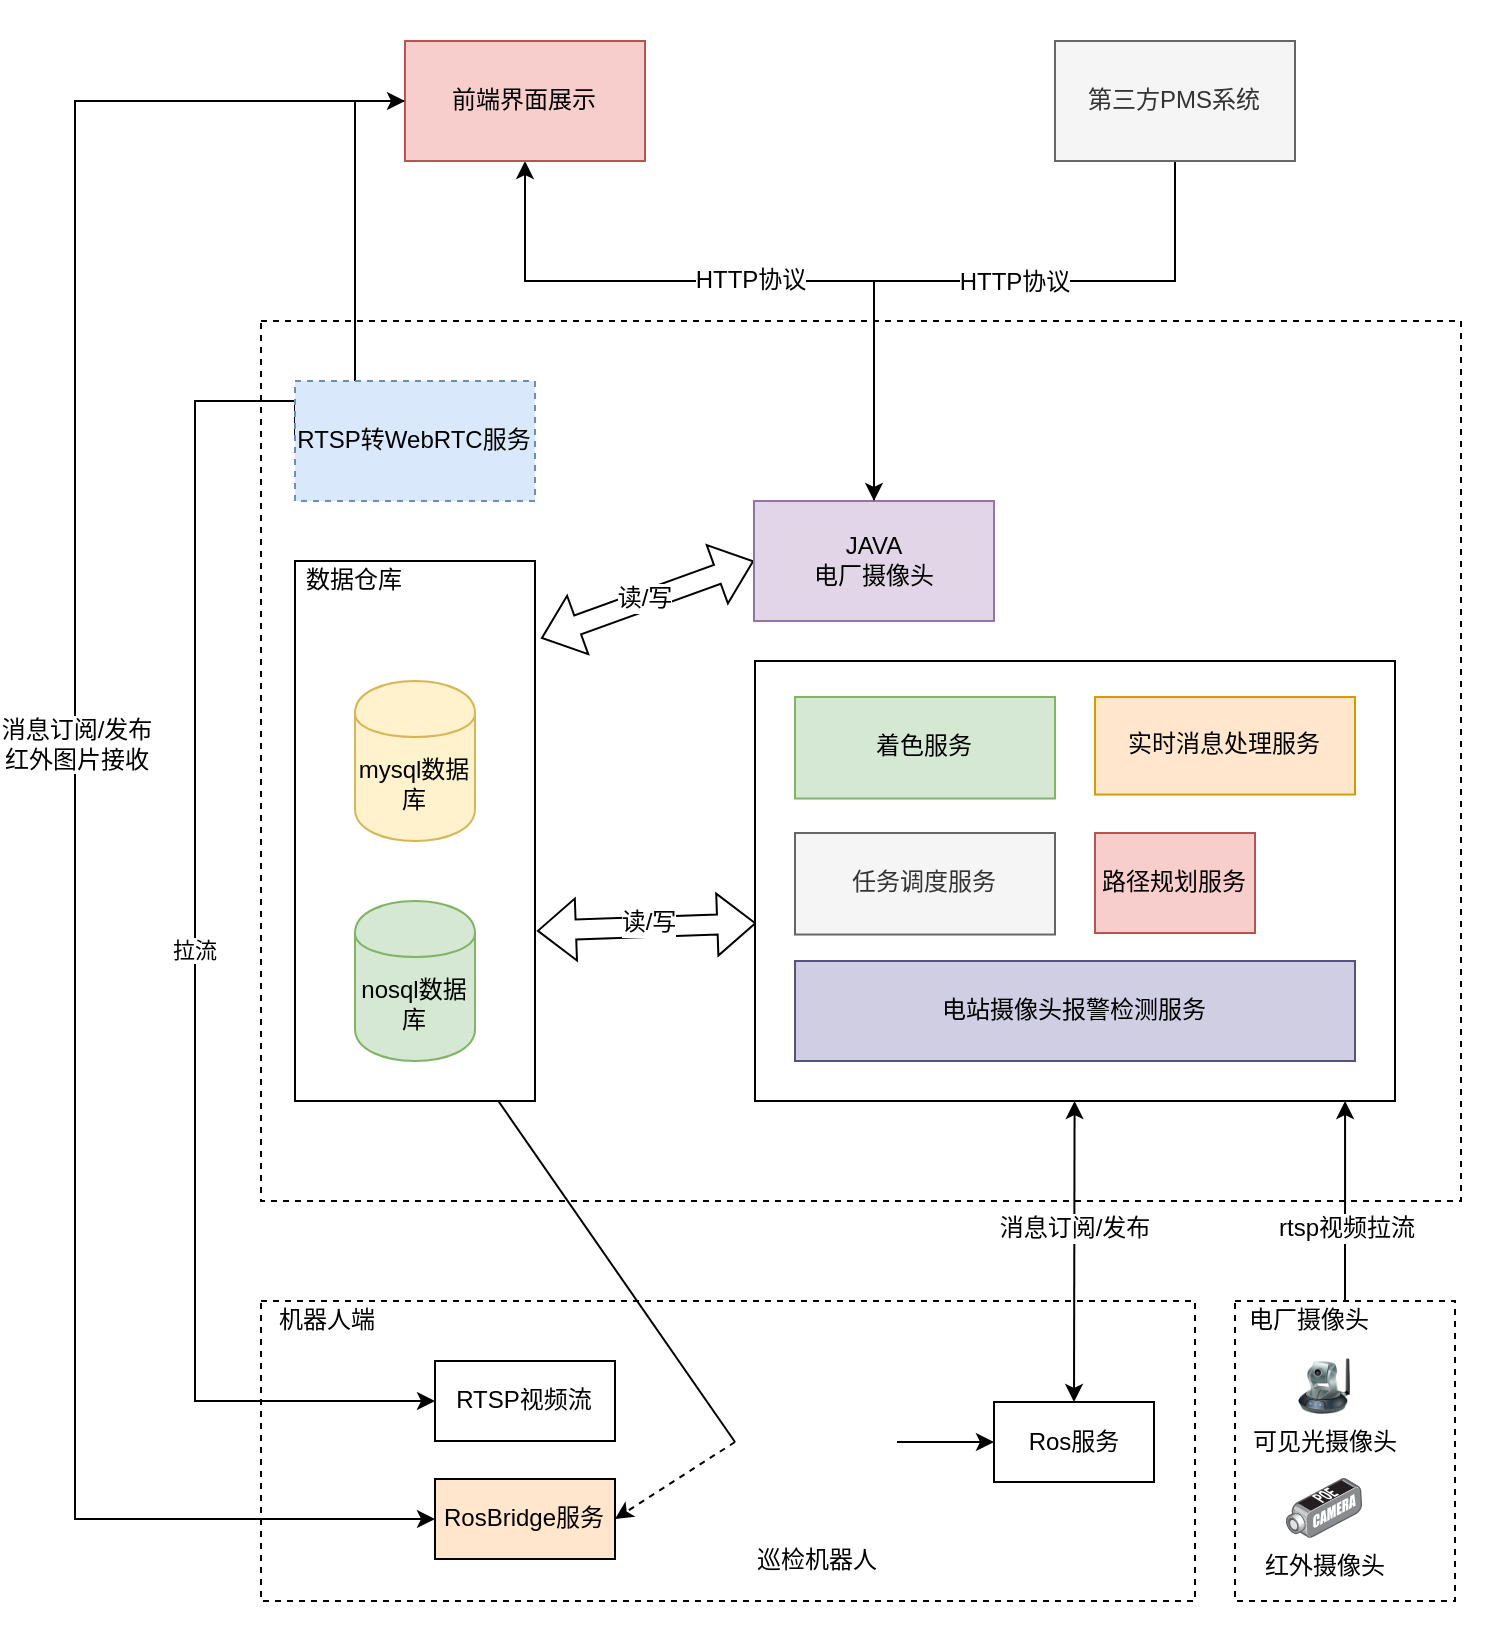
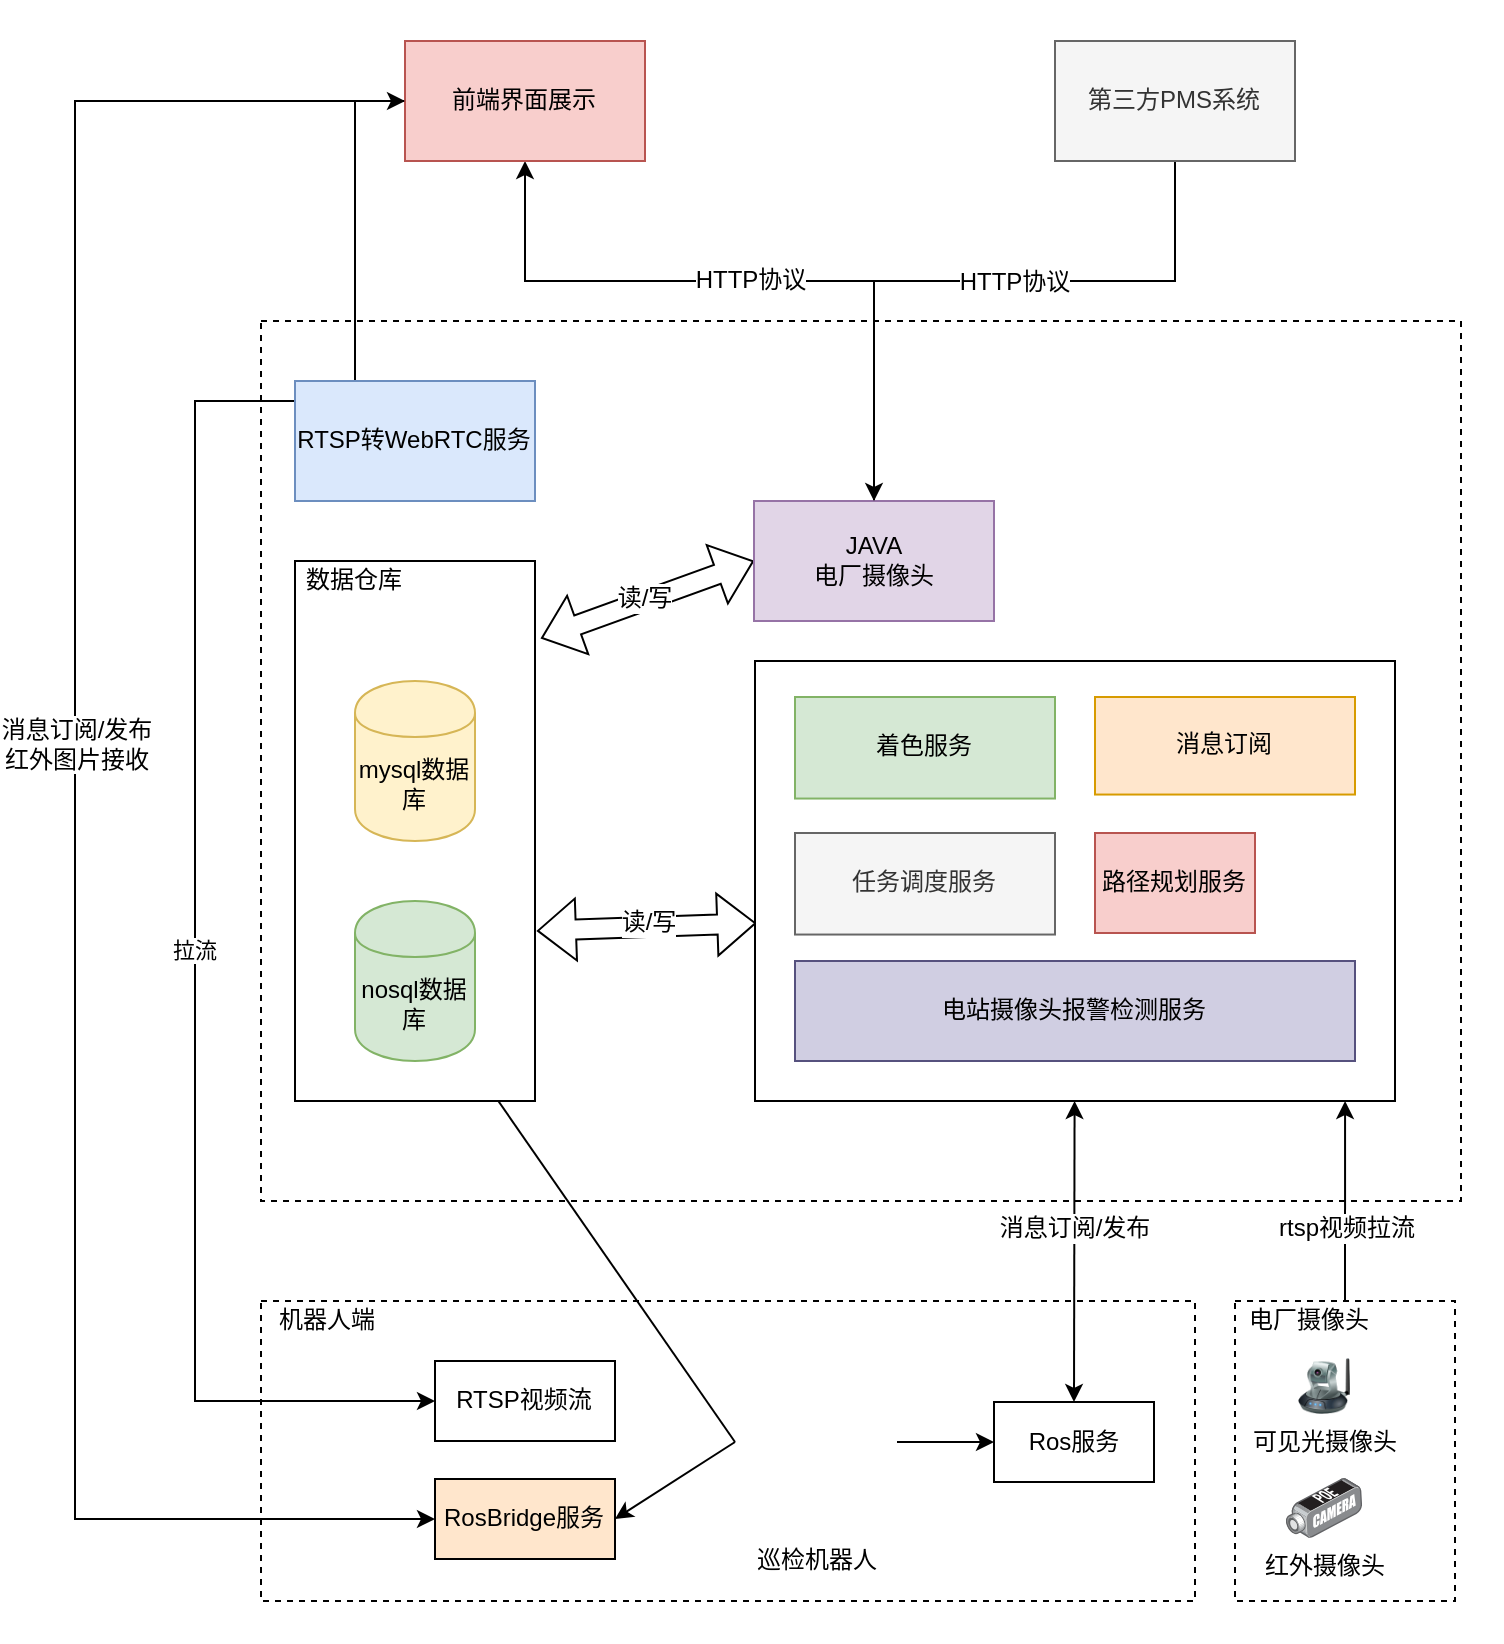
  <mxCell id="0" />
  <mxCell id="1" parent="0" />
  <mxCell id="2" value="" style="rounded=0;whiteSpace=wrap;html=1;fontSize=12;dashed=1;" parent="1" vertex="1"><mxGeometry x="113" y="650" width="467" height="150" as="geometry" /></mxCell>
  <mxCell id="3" value="" style="rounded=0;whiteSpace=wrap;html=1;dashed=1;" parent="1" vertex="1"><mxGeometry x="113" y="160" width="600" height="440" as="geometry" /></mxCell>
- <mxCell id="4" style="edgeStyle=none;rounded=0;orthogonalLoop=1;jettySize=auto;html=1;exitX=0;exitY=0.5;exitDx=0;exitDy=0;entryX=1;entryY=0.5;entryDx=0;entryDy=0;dashed=1;" parent="1" source="7" target="18" edge="1"><mxGeometry relative="1" as="geometry" /></mxCell>
+ <mxCell id="4" style="edgeStyle=none;rounded=0;orthogonalLoop=1;jettySize=auto;html=1;exitX=0;exitY=0.5;exitDx=0;exitDy=0;entryX=1;entryY=0.5;entryDx=0;entryDy=0;" parent="1" source="7" target="18" edge="1"><mxGeometry relative="1" as="geometry" /></mxCell>
  <mxCell id="5" style="edgeStyle=none;rounded=0;orthogonalLoop=1;jettySize=auto;html=1;exitX=1;exitY=0.5;exitDx=0;exitDy=0;entryX=0;entryY=0.5;entryDx=0;entryDy=0;" parent="1" source="7" target="17" edge="1"><mxGeometry relative="1" as="geometry" /></mxCell>
  <mxCell id="6" style="edgeStyle=none;rounded=0;orthogonalLoop=1;jettySize=auto;html=1;exitX=0;exitY=0.5;exitDx=0;exitDy=0;startArrow=none;strokeColor=#000000;fillColor=none;startFill=0;" parent="1" source="7" target="31" edge="1"><mxGeometry relative="1" as="geometry" /></mxCell>
  <mxCell id="7" value="&lt;font style=&quot;font-size: 12px&quot;&gt;巡检机器人&lt;/font&gt;" style="shape=image;html=1;verticalAlign=top;verticalLabelPosition=bottom;labelBackgroundColor=#ffffff;imageAspect=0;aspect=fixed;image=https://cdn3.iconfinder.com/data/icons/technology-1-1/512/technology-machine-electronic-device-05-128.png;fontSize=18;" parent="1" vertex="1"><mxGeometry x="350" y="680" width="81" height="81" as="geometry" /></mxCell>
  <mxCell id="8" value="HTTP协议" style="edgeStyle=orthogonalEdgeStyle;rounded=0;orthogonalLoop=1;jettySize=auto;html=1;exitX=0.5;exitY=0;exitDx=0;exitDy=0;fontSize=12;" parent="1" source="11" target="14" edge="1"><mxGeometry relative="1" as="geometry"><Array as="points"><mxPoint x="419" y="140" /><mxPoint x="245" y="140" /></Array></mxGeometry></mxCell>
  <mxCell id="9" style="edgeStyle=none;shape=flexArrow;rounded=0;orthogonalLoop=1;jettySize=auto;html=1;exitX=0;exitY=0.5;exitDx=0;exitDy=0;entryX=1.025;entryY=0.143;entryDx=0;entryDy=0;entryPerimeter=0;startArrow=block;" parent="1" source="11" target="29" edge="1"><mxGeometry relative="1" as="geometry" /></mxCell>
  <mxCell id="10" value="读/写" style="text;html=1;align=center;verticalAlign=middle;resizable=0;points=[];labelBackgroundColor=#ffffff;" parent="9" vertex="1" connectable="0"><mxGeometry x="0.019" y="-1" relative="1" as="geometry"><mxPoint as="offset" /></mxGeometry></mxCell>
  <mxCell id="11" value="JAVA&lt;br&gt;电厂摄像头" style="rounded=0;whiteSpace=wrap;html=1;fontSize=12;fillColor=#e1d5e7;strokeColor=#9673a6;" parent="1" vertex="1"><mxGeometry x="359.5" y="250" width="120" height="60" as="geometry" /></mxCell>
  <mxCell id="12" style="edgeStyle=orthogonalEdgeStyle;rounded=0;orthogonalLoop=1;jettySize=auto;html=1;exitX=0;exitY=0.5;exitDx=0;exitDy=0;entryX=0;entryY=0.5;entryDx=0;entryDy=0;" parent="1" source="14" target="18" edge="1"><mxGeometry relative="1" as="geometry"><mxPoint x="100" y="862" as="targetPoint" /><Array as="points"><mxPoint x="20" y="50" /><mxPoint x="20" y="759" /></Array></mxGeometry></mxCell>
  <mxCell id="13" value="消息订阅/发布&lt;br&gt;红外图片接收" style="text;html=1;align=center;verticalAlign=middle;resizable=0;points=[];labelBackgroundColor=#ffffff;" parent="12" vertex="1" connectable="0"><mxGeometry x="-0.077" relative="1" as="geometry"><mxPoint as="offset" /></mxGeometry></mxCell>
  <mxCell id="14" value="前端界面展示" style="rounded=0;whiteSpace=wrap;html=1;fontSize=12;fillColor=#f8cecc;strokeColor=#b85450;" parent="1" vertex="1"><mxGeometry x="185" y="20" width="120" height="60" as="geometry" /></mxCell>
  <mxCell id="15" style="edgeStyle=none;rounded=0;orthogonalLoop=1;jettySize=auto;html=1;exitX=0.5;exitY=0;exitDx=0;exitDy=0;startArrow=classic;startFill=1;" parent="1" source="17" target="21" edge="1"><mxGeometry relative="1" as="geometry" /></mxCell>
  <mxCell id="16" value="消息订阅/发布" style="text;html=1;align=center;verticalAlign=middle;resizable=0;points=[];labelBackgroundColor=#ffffff;" parent="15" vertex="1" connectable="0"><mxGeometry x="0.157" relative="1" as="geometry"><mxPoint as="offset" /></mxGeometry></mxCell>
  <mxCell id="17" value="Ros服务" style="rounded=0;whiteSpace=wrap;html=1;" parent="1" vertex="1"><mxGeometry x="479.5" y="700.5" width="80" height="40" as="geometry" /></mxCell>
  <mxCell id="18" value="RosBridge服务" style="rounded=0;whiteSpace=wrap;html=1;fillColor=#ffe6cc;" parent="1" vertex="1"><mxGeometry x="200" y="739" width="90" height="40" as="geometry" /></mxCell>
  <mxCell id="19" style="rounded=0;orthogonalLoop=1;jettySize=auto;html=1;exitX=0.002;exitY=0.596;exitDx=0;exitDy=0;entryX=1.008;entryY=0.685;entryDx=0;entryDy=0;entryPerimeter=0;strokeColor=#000000;startArrow=block;shape=flexArrow;fillColor=none;exitPerimeter=0;" parent="1" source="21" target="29" edge="1"><mxGeometry relative="1" as="geometry"><mxPoint x="360" y="414.29" as="sourcePoint" /><mxPoint x="250" y="421.71" as="targetPoint" /></mxGeometry></mxCell>
  <mxCell id="20" value="读/写" style="text;html=1;align=center;verticalAlign=middle;resizable=0;points=[];labelBackgroundColor=#ffffff;" parent="19" vertex="1" connectable="0"><mxGeometry x="-0.009" y="-3" relative="1" as="geometry"><mxPoint as="offset" /></mxGeometry></mxCell>
  <mxCell id="21" value="" style="rounded=0;whiteSpace=wrap;html=1;" parent="1" vertex="1"><mxGeometry x="360" y="330" width="320" height="220" as="geometry" /></mxCell>
- <mxCell id="22" value="实时消息处理服务" style="rounded=0;whiteSpace=wrap;html=1;fontSize=12;fillColor=#ffe6cc;strokeColor=#d79b00;" parent="1" vertex="1"><mxGeometry x="530" y="348" width="130" height="48.77" as="geometry" /></mxCell>
+ <mxCell id="22" value="消息订阅" style="rounded=0;whiteSpace=wrap;html=1;fontSize=12;fillColor=#ffe6cc;strokeColor=#d79b00;" parent="1" vertex="1"><mxGeometry x="530" y="348" width="130" height="48.77" as="geometry" /></mxCell>
  <mxCell id="23" value="路径规划服务" style="rounded=0;whiteSpace=wrap;html=1;fontSize=12;fillColor=#f8cecc;strokeColor=#b85450;" parent="1" vertex="1"><mxGeometry x="530" y="416" width="80" height="50" as="geometry" /></mxCell>
  <mxCell id="24" value="着色服务" style="rounded=0;whiteSpace=wrap;html=1;fontSize=12;fillColor=#d5e8d4;strokeColor=#82b366;" parent="1" vertex="1"><mxGeometry x="380" y="348" width="130" height="50.77" as="geometry" /></mxCell>
  <mxCell id="25" value="任务调度服务" style="rounded=0;whiteSpace=wrap;html=1;fontSize=12;fillColor=#f5f5f5;strokeColor=#666666;fontColor=#333333;" parent="1" vertex="1"><mxGeometry x="380" y="416" width="130" height="50.77" as="geometry" /></mxCell>
  <mxCell id="26" style="edgeStyle=orthogonalEdgeStyle;rounded=0;orthogonalLoop=1;jettySize=auto;html=1;exitX=0.5;exitY=1;exitDx=0;exitDy=0;entryX=0.5;entryY=0;entryDx=0;entryDy=0;" parent="1" source="28" target="11" edge="1"><mxGeometry relative="1" as="geometry"><Array as="points"><mxPoint x="570" y="140" /><mxPoint x="419" y="140" /></Array></mxGeometry></mxCell>
  <mxCell id="27" value="HTTP协议" style="text;html=1;align=center;verticalAlign=middle;resizable=0;points=[];labelBackgroundColor=#ffffff;" parent="26" vertex="1" connectable="0"><mxGeometry x="-0.619" y="-1" relative="1" as="geometry"><mxPoint x="-79.17" y="1" as="offset" /></mxGeometry></mxCell>
  <mxCell id="28" value="第三方PMS系统" style="rounded=0;whiteSpace=wrap;html=1;fillColor=#f5f5f5;strokeColor=#666666;fontColor=#333333;" parent="1" vertex="1"><mxGeometry x="510" y="20" width="120" height="60" as="geometry" /></mxCell>
  <mxCell id="29" value="" style="rounded=0;whiteSpace=wrap;html=1;" parent="1" vertex="1"><mxGeometry x="130" y="280" width="120" height="270" as="geometry" /></mxCell>
  <mxCell id="30" value="mysql数据库" style="shape=cylinder;whiteSpace=wrap;html=1;boundedLbl=1;backgroundOutline=1;fontSize=12;fillColor=#fff2cc;strokeColor=#d6b656;" parent="1" vertex="1"><mxGeometry x="160" y="340" width="60" height="80" as="geometry" /></mxCell>
  <mxCell id="31" value="nosql数据库" style="shape=cylinder;whiteSpace=wrap;html=1;boundedLbl=1;backgroundOutline=1;fontSize=12;fillColor=#d5e8d4;strokeColor=#82b366;" parent="1" vertex="1"><mxGeometry x="160" y="450" width="60" height="80" as="geometry" /></mxCell>
  <mxCell id="32" value="RTSP视频流" style="rounded=0;whiteSpace=wrap;html=1;" parent="1" vertex="1"><mxGeometry x="200" y="680" width="90" height="40" as="geometry" /></mxCell>
  <mxCell id="33" style="edgeStyle=orthogonalEdgeStyle;rounded=0;orthogonalLoop=1;jettySize=auto;html=1;exitX=0.25;exitY=0;exitDx=0;exitDy=0;entryX=0;entryY=0.5;entryDx=0;entryDy=0;startArrow=none;startFill=0;strokeColor=#000000;fillColor=none;" parent="1" source="35" target="14" edge="1"><mxGeometry relative="1" as="geometry" /></mxCell>
  <mxCell id="34" value="拉流" style="edgeStyle=orthogonalEdgeStyle;rounded=0;orthogonalLoop=1;jettySize=auto;html=1;exitX=0;exitY=0.5;exitDx=0;exitDy=0;entryX=0;entryY=0.5;entryDx=0;entryDy=0;startArrow=none;startFill=0;strokeColor=#000000;fillColor=none;" parent="1" source="35" target="32" edge="1"><mxGeometry relative="1" as="geometry"><Array as="points"><mxPoint x="80" y="200" /><mxPoint x="80" y="700" /></Array></mxGeometry></mxCell>
- <mxCell id="35" value="RTSP转WebRTC服务" style="rounded=0;whiteSpace=wrap;html=1;fillColor=#dae8fc;strokeColor=#6c8ebf;dashed=1;" parent="1" vertex="1"><mxGeometry x="130" y="190" width="120" height="60" as="geometry" /></mxCell>
+ <mxCell id="35" value="RTSP转WebRTC服务" style="rounded=0;whiteSpace=wrap;html=1;fillColor=#dae8fc;strokeColor=#6c8ebf;" parent="1" vertex="1"><mxGeometry x="130" y="190" width="120" height="60" as="geometry" /></mxCell>
  <mxCell id="36" value="电站摄像头报警检测服务" style="rounded=0;whiteSpace=wrap;html=1;fontSize=12;fillColor=#d0cee2;strokeColor=#56517e;" vertex="1" parent="1"><mxGeometry x="380" y="480" width="280" height="50" as="geometry" /></mxCell>
  <mxCell id="37" style="edgeStyle=orthogonalEdgeStyle;rounded=0;orthogonalLoop=1;jettySize=auto;html=1;exitX=0.5;exitY=0;exitDx=0;exitDy=0;entryX=0.922;entryY=1;entryDx=0;entryDy=0;entryPerimeter=0;" edge="1" parent="1" source="39" target="21"><mxGeometry relative="1" as="geometry" /></mxCell>
  <mxCell id="38" value="rtsp视频拉流" style="text;html=1;align=center;verticalAlign=middle;resizable=0;points=[];labelBackgroundColor=#ffffff;" vertex="1" connectable="0" parent="37"><mxGeometry x="-0.08" relative="1" as="geometry"><mxPoint y="9" as="offset" /></mxGeometry></mxCell>
  <mxCell id="39" value="" style="rounded=0;whiteSpace=wrap;html=1;fontSize=12;dashed=1;" vertex="1" parent="1"><mxGeometry x="600" y="650" width="110" height="150" as="geometry" /></mxCell>
  <mxCell id="40" value="可见光摄像头" style="image;html=1;labelBackgroundColor=#ffffff;image=img/lib/clip_art/networking/Ip_Camera_128x128.png" vertex="1" parent="1"><mxGeometry x="631" y="679" width="28" height="28" as="geometry" /></mxCell>
  <mxCell id="41" value="红外摄像头" style="points=[];aspect=fixed;html=1;align=center;shadow=0;dashed=0;image;image=img/lib/allied_telesis/security/POE_DVS_Camera.svg;" vertex="1" parent="1"><mxGeometry x="625.97" y="739" width="38.06" height="30" as="geometry" /></mxCell>
  <mxCell id="42" value="机器人端" style="text;html=1;strokeColor=none;fillColor=none;align=center;verticalAlign=middle;whiteSpace=wrap;rounded=0;" vertex="1" parent="1"><mxGeometry x="113" y="650" width="67" height="20" as="geometry" /></mxCell>
  <mxCell id="43" value="电厂摄像头" style="text;html=1;strokeColor=none;fillColor=none;align=center;verticalAlign=middle;whiteSpace=wrap;rounded=0;" vertex="1" parent="1"><mxGeometry x="604.03" y="650" width="67" height="20" as="geometry" /></mxCell>
  <mxCell id="44" value="数据仓库" style="text;html=1;strokeColor=none;fillColor=none;align=center;verticalAlign=middle;whiteSpace=wrap;rounded=0;" vertex="1" parent="1"><mxGeometry x="130" y="280" width="60" height="20" as="geometry" /></mxCell>
